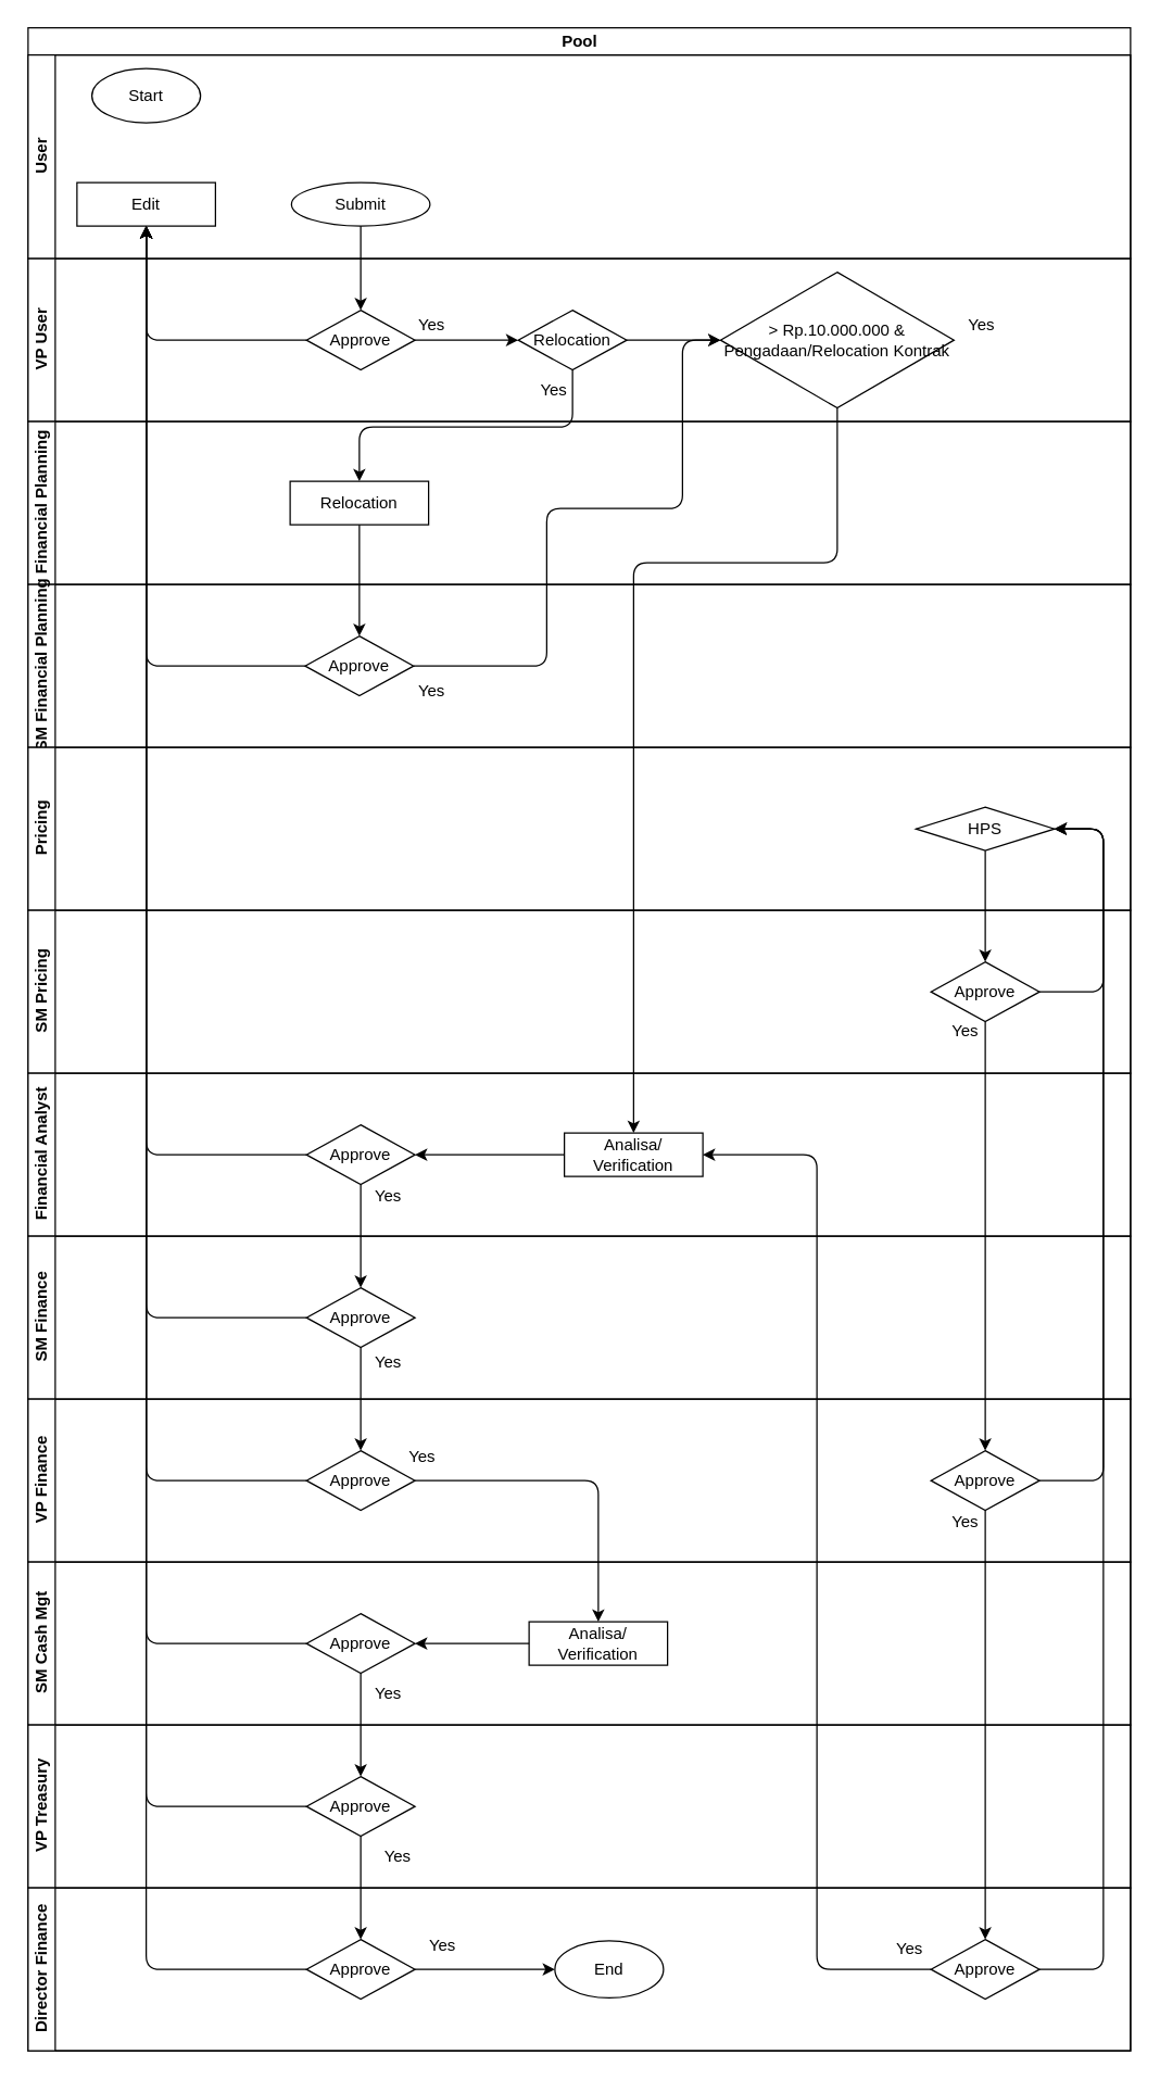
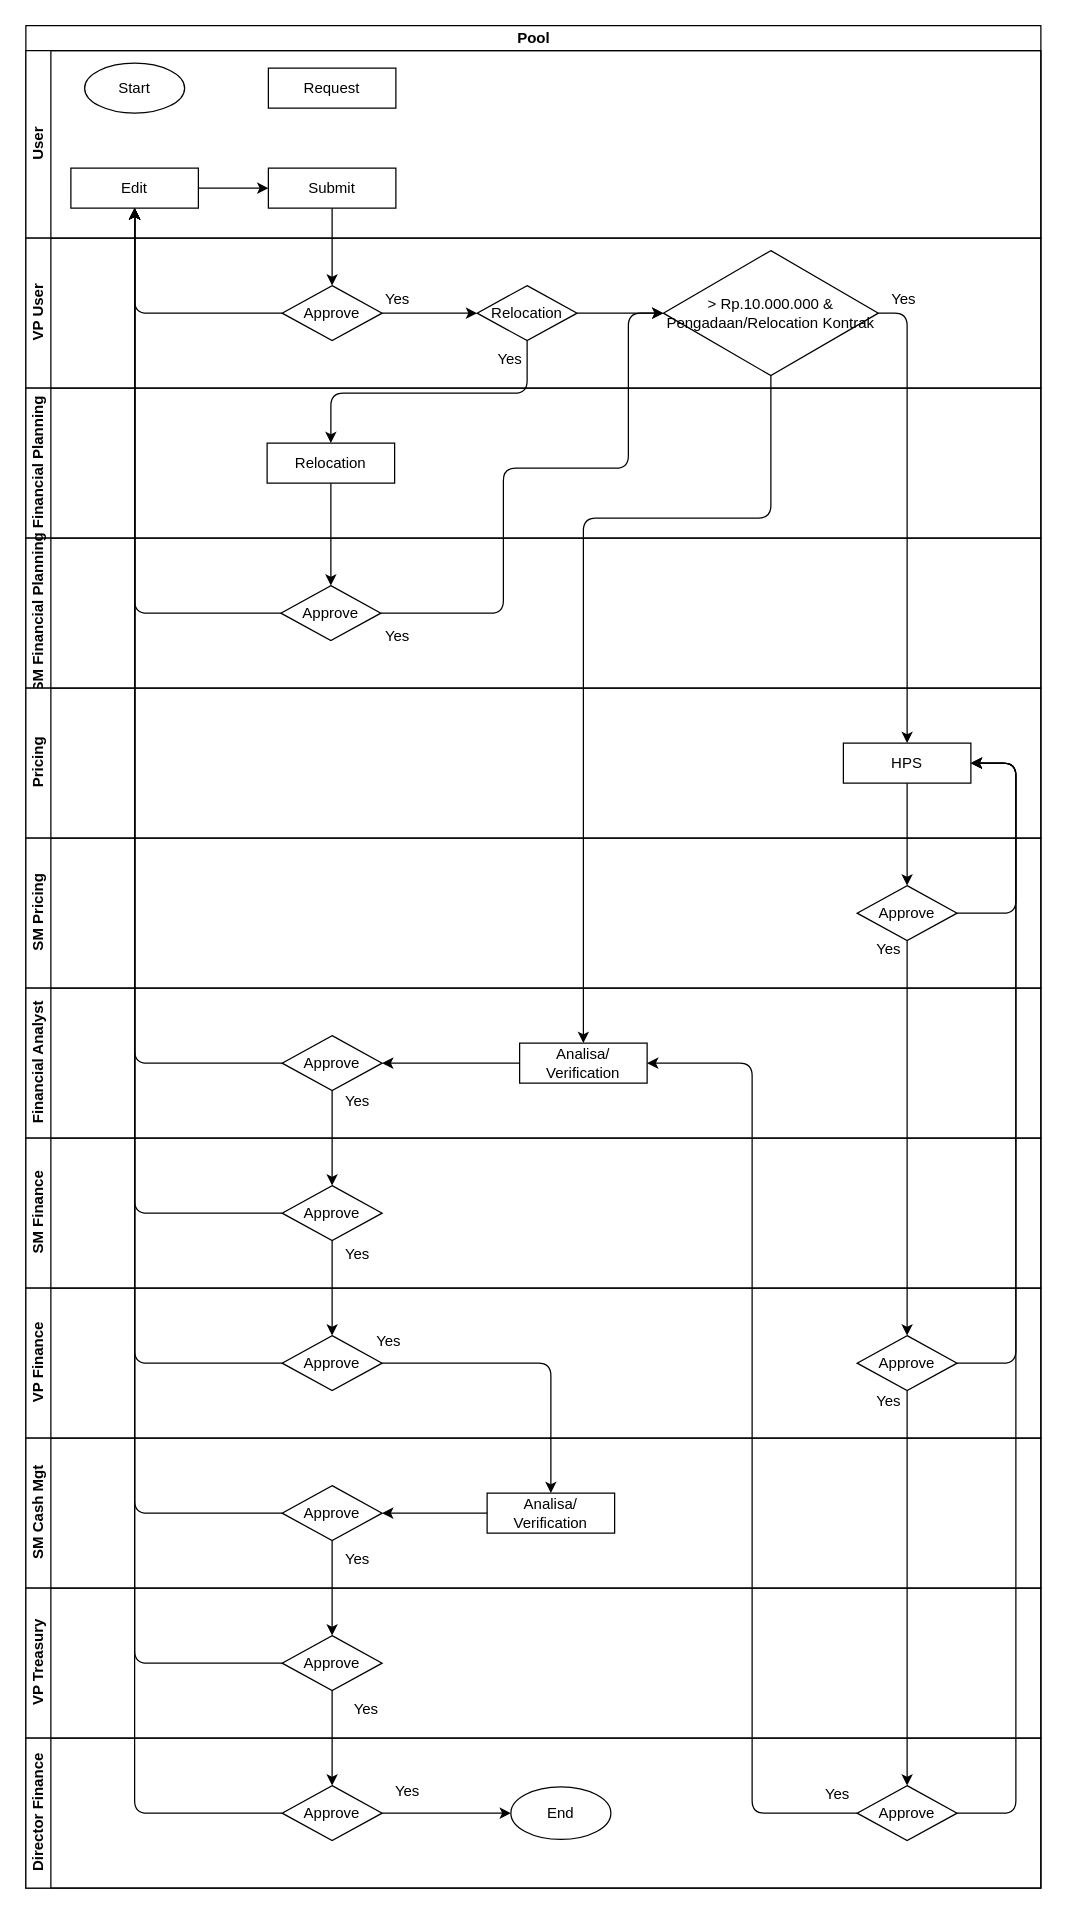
  <mxCell id="0" />
  <mxCell id="1" parent="0" />
  <mxCell id="2" value="Pool" style="swimlane;childLayout=stackLayout;resizeParent=1;resizeParentMax=0;horizontal=1;startSize=20;horizontalStack=0;html=1;" parent="1" vertex="1"><mxGeometry x="20" y="20" width="812" height="1490" as="geometry" /></mxCell>
  <mxCell id="3" value="User" style="swimlane;startSize=20;horizontal=0;html=1;" parent="2" vertex="1"><mxGeometry y="20" width="812" height="150" as="geometry" /></mxCell>
  <mxCell id="4" value="Start" style="ellipse;whiteSpace=wrap;html=1;" parent="3" vertex="1"><mxGeometry x="47" y="10" width="80" height="40" as="geometry" /></mxCell>
- <mxCell id="6" value="Submit" style="ellipse;whiteSpace=wrap;html=1;" parent="3" vertex="1"><mxGeometry x="194" y="94" width="102" height="32" as="geometry" /></mxCell>
+ <mxCell id="5" value="Request" style="whiteSpace=wrap;html=1;" parent="3" vertex="1"><mxGeometry x="194" y="14" width="102" height="32" as="geometry" /></mxCell>
+ <mxCell id="6" value="Submit" style="whiteSpace=wrap;html=1;" parent="3" vertex="1"><mxGeometry x="194" y="94" width="102" height="32" as="geometry" /></mxCell>
+ <mxCell id="7" style="edgeStyle=orthogonalEdgeStyle;html=1;entryX=0;entryY=0.5;entryDx=0;entryDy=0;" parent="3" source="8" target="6" edge="1"><mxGeometry relative="1" as="geometry" /></mxCell>
  <mxCell id="8" value="Edit" style="whiteSpace=wrap;html=1;" parent="3" vertex="1"><mxGeometry x="36" y="94" width="102" height="32" as="geometry" /></mxCell>
  <mxCell id="9" value="VP User" style="swimlane;startSize=20;horizontal=0;html=1;" parent="2" vertex="1"><mxGeometry y="170" width="812" height="120" as="geometry" /></mxCell>
  <mxCell id="10" value="" style="edgeStyle=orthogonalEdgeStyle;html=1;" parent="9" source="11" target="16" edge="1"><mxGeometry relative="1" as="geometry" /></mxCell>
  <mxCell id="11" value="Approve" style="rhombus;whiteSpace=wrap;html=1;" parent="9" vertex="1"><mxGeometry x="205" y="38" width="80" height="44" as="geometry" /></mxCell>
  <mxCell id="12" value="Yes" style="text;html=1;align=center;verticalAlign=middle;resizable=0;points=[];autosize=1;strokeColor=none;fillColor=none;" parent="9" vertex="1"><mxGeometry x="277" y="34" width="40" height="30" as="geometry" /></mxCell>
  <mxCell id="13" value="&amp;gt; Rp.10.000.000 &amp;amp; Pengadaan/Relocation Kontrak" style="rhombus;whiteSpace=wrap;html=1;" parent="9" vertex="1"><mxGeometry x="510" y="10" width="172" height="100" as="geometry" /></mxCell>
  <mxCell id="14" value="Yes" style="text;html=1;align=center;verticalAlign=middle;resizable=0;points=[];autosize=1;strokeColor=none;fillColor=none;" parent="9" vertex="1"><mxGeometry x="367" y="82" width="40" height="30" as="geometry" /></mxCell>
  <mxCell id="15" style="edgeStyle=orthogonalEdgeStyle;html=1;entryX=0;entryY=0.5;entryDx=0;entryDy=0;" parent="9" source="16" target="13" edge="1"><mxGeometry relative="1" as="geometry" /></mxCell>
  <mxCell id="16" value="Relocation" style="rhombus;whiteSpace=wrap;html=1;" parent="9" vertex="1"><mxGeometry x="361" y="38" width="80" height="44" as="geometry" /></mxCell>
  <mxCell id="17" value="Yes" style="text;html=1;align=center;verticalAlign=middle;resizable=0;points=[];autosize=1;strokeColor=none;fillColor=none;" parent="9" vertex="1"><mxGeometry x="682" y="34" width="40" height="30" as="geometry" /></mxCell>
  <mxCell id="18" value="Financial Planning" style="swimlane;startSize=20;horizontal=0;html=1;" parent="2" vertex="1"><mxGeometry y="290" width="812" height="120" as="geometry" /></mxCell>
  <mxCell id="19" value="Relocation" style="whiteSpace=wrap;html=1;" parent="18" vertex="1"><mxGeometry x="193" y="44" width="102" height="32" as="geometry" /></mxCell>
  <mxCell id="20" value="SM Financial Planning" style="swimlane;startSize=20;horizontal=0;html=1;" parent="2" vertex="1"><mxGeometry y="410" width="812" height="120" as="geometry" /></mxCell>
  <mxCell id="21" value="Approve" style="rhombus;whiteSpace=wrap;html=1;" parent="20" vertex="1"><mxGeometry x="204" y="38" width="80" height="44" as="geometry" /></mxCell>
  <mxCell id="22" value="Yes" style="text;html=1;align=center;verticalAlign=middle;resizable=0;points=[];autosize=1;strokeColor=none;fillColor=none;" parent="20" vertex="1"><mxGeometry x="277" y="64" width="40" height="30" as="geometry" /></mxCell>
  <mxCell id="23" value="Pricing" style="swimlane;startSize=20;horizontal=0;html=1;" parent="2" vertex="1"><mxGeometry y="530" width="812" height="120" as="geometry" /></mxCell>
- <mxCell id="24" value="HPS" style="rhombus;whiteSpace=wrap;html=1;" parent="23" vertex="1"><mxGeometry x="654" y="44" width="102" height="32" as="geometry" /></mxCell>
+ <mxCell id="24" value="HPS" style="whiteSpace=wrap;html=1;" parent="23" vertex="1"><mxGeometry x="654" y="44" width="102" height="32" as="geometry" /></mxCell>
  <mxCell id="25" value="SM Pricing" style="swimlane;startSize=20;horizontal=0;html=1;" parent="2" vertex="1"><mxGeometry y="650" width="812" height="120" as="geometry" /></mxCell>
  <mxCell id="26" value="Approve" style="rhombus;whiteSpace=wrap;html=1;" parent="25" vertex="1"><mxGeometry x="665" y="38" width="80" height="44" as="geometry" /></mxCell>
  <mxCell id="27" value="Yes" style="text;html=1;align=center;verticalAlign=middle;resizable=0;points=[];autosize=1;strokeColor=none;fillColor=none;" parent="25" vertex="1"><mxGeometry x="670" y="74" width="40" height="30" as="geometry" /></mxCell>
  <mxCell id="28" value="Financial Analyst" style="swimlane;startSize=20;horizontal=0;html=1;" parent="2" vertex="1"><mxGeometry y="770" width="812" height="120" as="geometry" /></mxCell>
  <mxCell id="29" value="Approve" style="rhombus;whiteSpace=wrap;html=1;" parent="28" vertex="1"><mxGeometry x="205" y="38" width="80" height="44" as="geometry" /></mxCell>
  <mxCell id="30" value="Analisa/&lt;br&gt;Verification" style="whiteSpace=wrap;html=1;" parent="28" vertex="1"><mxGeometry x="395" y="44" width="102" height="32" as="geometry" /></mxCell>
  <mxCell id="31" style="edgeStyle=orthogonalEdgeStyle;html=1;entryX=1;entryY=0.5;entryDx=0;entryDy=0;" parent="28" source="30" target="29" edge="1"><mxGeometry relative="1" as="geometry"><mxPoint x="336" y="60" as="targetPoint" /></mxGeometry></mxCell>
  <mxCell id="32" value="Yes" style="text;html=1;align=center;verticalAlign=middle;resizable=0;points=[];autosize=1;strokeColor=none;fillColor=none;" parent="28" vertex="1"><mxGeometry x="245" y="76" width="40" height="30" as="geometry" /></mxCell>
  <mxCell id="33" value="SM Finance" style="swimlane;startSize=20;horizontal=0;html=1;" parent="2" vertex="1"><mxGeometry y="890" width="812" height="120" as="geometry" /></mxCell>
  <mxCell id="34" value="Approve" style="rhombus;whiteSpace=wrap;html=1;" parent="33" vertex="1"><mxGeometry x="205" y="38" width="80" height="44" as="geometry" /></mxCell>
  <mxCell id="35" value="Yes" style="text;html=1;align=center;verticalAlign=middle;resizable=0;points=[];autosize=1;strokeColor=none;fillColor=none;" parent="33" vertex="1"><mxGeometry x="245" y="78" width="40" height="30" as="geometry" /></mxCell>
  <mxCell id="36" value="VP Finance" style="swimlane;startSize=20;horizontal=0;html=1;" parent="2" vertex="1"><mxGeometry y="1010" width="812" height="120" as="geometry" /></mxCell>
  <mxCell id="37" value="Approve" style="rhombus;whiteSpace=wrap;html=1;" parent="36" vertex="1"><mxGeometry x="205" y="38" width="80" height="44" as="geometry" /></mxCell>
  <mxCell id="38" value="Yes" style="text;html=1;align=center;verticalAlign=middle;resizable=0;points=[];autosize=1;strokeColor=none;fillColor=none;" parent="36" vertex="1"><mxGeometry x="270" y="28" width="40" height="30" as="geometry" /></mxCell>
  <mxCell id="39" value="Approve" style="rhombus;whiteSpace=wrap;html=1;" parent="36" vertex="1"><mxGeometry x="665" y="38" width="80" height="44" as="geometry" /></mxCell>
  <mxCell id="40" value="Yes" style="text;html=1;align=center;verticalAlign=middle;resizable=0;points=[];autosize=1;strokeColor=none;fillColor=none;" parent="36" vertex="1"><mxGeometry x="670" y="76" width="40" height="30" as="geometry" /></mxCell>
  <mxCell id="41" value="SM Cash Mgt" style="swimlane;startSize=20;horizontal=0;html=1;" parent="2" vertex="1"><mxGeometry y="1130" width="812" height="120" as="geometry" /></mxCell>
  <mxCell id="42" value="Approve" style="rhombus;whiteSpace=wrap;html=1;" parent="41" vertex="1"><mxGeometry x="205" y="38" width="80" height="44" as="geometry" /></mxCell>
  <mxCell id="43" value="Analisa/&lt;br&gt;Verification" style="whiteSpace=wrap;html=1;" parent="41" vertex="1"><mxGeometry x="369.0" y="44" width="102" height="32" as="geometry" /></mxCell>
  <mxCell id="44" style="edgeStyle=orthogonalEdgeStyle;html=1;entryX=1;entryY=0.5;entryDx=0;entryDy=0;" parent="41" source="43" target="42" edge="1"><mxGeometry relative="1" as="geometry" /></mxCell>
  <mxCell id="45" value="Yes" style="text;html=1;align=center;verticalAlign=middle;resizable=0;points=[];autosize=1;strokeColor=none;fillColor=none;" parent="41" vertex="1"><mxGeometry x="245" y="82" width="40" height="30" as="geometry" /></mxCell>
  <mxCell id="46" value="VP Treasury" style="swimlane;startSize=20;horizontal=0;html=1;" parent="2" vertex="1"><mxGeometry y="1250" width="812" height="120" as="geometry" /></mxCell>
  <mxCell id="47" value="Approve" style="rhombus;whiteSpace=wrap;html=1;" parent="46" vertex="1"><mxGeometry x="205" y="38" width="80" height="44" as="geometry" /></mxCell>
  <mxCell id="48" value="Yes" style="text;html=1;align=center;verticalAlign=middle;resizable=0;points=[];autosize=1;strokeColor=none;fillColor=none;" parent="46" vertex="1"><mxGeometry x="252" y="82" width="40" height="30" as="geometry" /></mxCell>
  <mxCell id="49" style="edgeStyle=orthogonalEdgeStyle;html=1;exitX=0;exitY=0.5;exitDx=0;exitDy=0;entryX=0.5;entryY=1;entryDx=0;entryDy=0;" parent="2" source="60" target="8" edge="1"><mxGeometry relative="1" as="geometry"><mxPoint x="701" y="1340" as="targetPoint" /></mxGeometry></mxCell>
  <mxCell id="50" value="" style="edgeStyle=orthogonalEdgeStyle;html=1;exitX=0.5;exitY=1;exitDx=0;exitDy=0;" parent="2" source="42" target="47" edge="1"><mxGeometry relative="1" as="geometry" /></mxCell>
  <mxCell id="51" style="edgeStyle=orthogonalEdgeStyle;html=1;entryX=0.5;entryY=1;entryDx=0;entryDy=0;exitX=0;exitY=0.5;exitDx=0;exitDy=0;" parent="2" source="47" target="8" edge="1"><mxGeometry relative="1" as="geometry" /></mxCell>
  <mxCell id="52" style="edgeStyle=orthogonalEdgeStyle;html=1;entryX=0.5;entryY=1;entryDx=0;entryDy=0;exitX=0;exitY=0.5;exitDx=0;exitDy=0;" parent="2" source="42" target="8" edge="1"><mxGeometry relative="1" as="geometry"><mxPoint x="867.81" y="1350" as="targetPoint" /></mxGeometry></mxCell>
  <mxCell id="53" value="" style="edgeStyle=orthogonalEdgeStyle;html=1;entryX=0.5;entryY=0;entryDx=0;entryDy=0;exitX=1;exitY=0.5;exitDx=0;exitDy=0;" parent="2" source="37" target="43" edge="1"><mxGeometry relative="1" as="geometry" /></mxCell>
  <mxCell id="54" value="" style="edgeStyle=orthogonalEdgeStyle;html=1;" parent="2" source="34" target="37" edge="1"><mxGeometry relative="1" as="geometry" /></mxCell>
  <mxCell id="55" style="edgeStyle=orthogonalEdgeStyle;html=1;exitX=0;exitY=0.5;exitDx=0;exitDy=0;entryX=0.5;entryY=1;entryDx=0;entryDy=0;" parent="2" source="37" target="8" edge="1"><mxGeometry relative="1" as="geometry"><mxPoint x="161" y="1370" as="targetPoint" /></mxGeometry></mxCell>
  <mxCell id="56" value="" style="edgeStyle=orthogonalEdgeStyle;html=1;" parent="2" source="29" target="34" edge="1"><mxGeometry relative="1" as="geometry" /></mxCell>
  <mxCell id="57" style="edgeStyle=orthogonalEdgeStyle;html=1;entryX=0.5;entryY=1;entryDx=0;entryDy=0;exitX=0;exitY=0.5;exitDx=0;exitDy=0;" parent="2" source="34" target="8" edge="1"><mxGeometry relative="1" as="geometry" /></mxCell>
  <mxCell id="58" value="Director Finance" style="swimlane;startSize=20;horizontal=0;html=1;" parent="2" vertex="1"><mxGeometry y="1370" width="812" height="120" as="geometry" /></mxCell>
  <mxCell id="59" style="edgeStyle=orthogonalEdgeStyle;html=1;entryX=0;entryY=0.5;entryDx=0;entryDy=0;" parent="58" source="60" target="62" edge="1"><mxGeometry relative="1" as="geometry" /></mxCell>
  <mxCell id="60" value="Approve" style="rhombus;whiteSpace=wrap;html=1;" parent="58" vertex="1"><mxGeometry x="205" y="38" width="80" height="44" as="geometry" /></mxCell>
  <mxCell id="61" value="Yes" style="text;html=1;align=center;verticalAlign=middle;resizable=0;points=[];autosize=1;strokeColor=none;fillColor=none;" parent="58" vertex="1"><mxGeometry x="285" y="28" width="40" height="30" as="geometry" /></mxCell>
  <mxCell id="62" value="End" style="ellipse;whiteSpace=wrap;html=1;" parent="58" vertex="1"><mxGeometry x="388" y="39" width="80" height="42" as="geometry" /></mxCell>
  <mxCell id="63" value="Approve" style="rhombus;whiteSpace=wrap;html=1;" parent="58" vertex="1"><mxGeometry x="665" y="38" width="80" height="44" as="geometry" /></mxCell>
  <mxCell id="64" value="Yes" style="text;html=1;align=center;verticalAlign=middle;resizable=0;points=[];autosize=1;strokeColor=none;fillColor=none;" parent="58" vertex="1"><mxGeometry x="629" y="30" width="40" height="30" as="geometry" /></mxCell>
  <mxCell id="65" style="edgeStyle=orthogonalEdgeStyle;html=1;exitX=0;exitY=0.5;exitDx=0;exitDy=0;entryX=0.5;entryY=1;entryDx=0;entryDy=0;" parent="2" source="29" target="8" edge="1"><mxGeometry relative="1" as="geometry" /></mxCell>
  <mxCell id="66" style="edgeStyle=orthogonalEdgeStyle;html=1;exitX=0.5;exitY=1;exitDx=0;exitDy=0;entryX=0.5;entryY=0;entryDx=0;entryDy=0;" parent="2" source="6" target="11" edge="1"><mxGeometry relative="1" as="geometry" /></mxCell>
  <mxCell id="67" style="edgeStyle=orthogonalEdgeStyle;html=1;exitX=0;exitY=0.5;exitDx=0;exitDy=0;entryX=0.5;entryY=1;entryDx=0;entryDy=0;" parent="2" source="11" target="8" edge="1"><mxGeometry relative="1" as="geometry"><mxPoint x="191" y="1300" as="targetPoint" /></mxGeometry></mxCell>
  <mxCell id="68" value="" style="edgeStyle=orthogonalEdgeStyle;html=1;exitX=0.5;exitY=1;exitDx=0;exitDy=0;" parent="2" source="47" target="60" edge="1"><mxGeometry relative="1" as="geometry"><mxPoint x="395" y="1075" as="sourcePoint" /></mxGeometry></mxCell>
+ <mxCell id="69" style="edgeStyle=orthogonalEdgeStyle;html=1;entryX=0.5;entryY=0;entryDx=0;entryDy=0;exitX=1;exitY=0.5;exitDx=0;exitDy=0;" parent="2" source="13" target="24" edge="1"><mxGeometry relative="1" as="geometry"><mxPoint x="722" y="440.0" as="targetPoint" /></mxGeometry></mxCell>
  <mxCell id="70" style="edgeStyle=orthogonalEdgeStyle;html=1;exitX=0.5;exitY=1;exitDx=0;exitDy=0;entryX=0.5;entryY=0;entryDx=0;entryDy=0;" parent="2" source="13" target="30" edge="1"><mxGeometry relative="1" as="geometry"><Array as="points"><mxPoint x="596" y="394" /><mxPoint x="446" y="394" /></Array></mxGeometry></mxCell>
  <mxCell id="71" value="" style="edgeStyle=orthogonalEdgeStyle;html=1;exitX=0.5;exitY=1;exitDx=0;exitDy=0;entryX=0.5;entryY=0;entryDx=0;entryDy=0;" parent="2" source="16" target="19" edge="1"><mxGeometry relative="1" as="geometry"><mxPoint x="372" y="314" as="targetPoint" /><Array as="points"><mxPoint x="401" y="294" /><mxPoint x="244" y="294" /></Array></mxGeometry></mxCell>
  <mxCell id="72" style="edgeStyle=orthogonalEdgeStyle;html=1;entryX=0;entryY=0.5;entryDx=0;entryDy=0;exitX=1;exitY=0.5;exitDx=0;exitDy=0;" parent="2" source="21" target="13" edge="1"><mxGeometry relative="1" as="geometry"><Array as="points"><mxPoint x="382" y="470" /><mxPoint x="382" y="354" /><mxPoint x="482" y="354" /><mxPoint x="482" y="230" /></Array></mxGeometry></mxCell>
  <mxCell id="73" style="edgeStyle=orthogonalEdgeStyle;html=1;entryX=0.5;entryY=1;entryDx=0;entryDy=0;" parent="2" source="21" target="8" edge="1"><mxGeometry relative="1" as="geometry"><mxPoint x="208" y="434" as="targetPoint" /></mxGeometry></mxCell>
  <mxCell id="74" style="edgeStyle=orthogonalEdgeStyle;html=1;entryX=0.5;entryY=0;entryDx=0;entryDy=0;" parent="2" source="24" target="26" edge="1"><mxGeometry relative="1" as="geometry"><mxPoint x="705" y="744" as="targetPoint" /></mxGeometry></mxCell>
  <mxCell id="75" value="" style="edgeStyle=orthogonalEdgeStyle;html=1;" parent="2" source="39" target="63" edge="1"><mxGeometry relative="1" as="geometry" /></mxCell>
  <mxCell id="76" style="edgeStyle=orthogonalEdgeStyle;html=1;entryX=1;entryY=0.5;entryDx=0;entryDy=0;exitX=1;exitY=0.5;exitDx=0;exitDy=0;" parent="2" source="63" target="24" edge="1"><mxGeometry relative="1" as="geometry"><Array as="points"><mxPoint x="792" y="1430" /><mxPoint x="792" y="590" /></Array></mxGeometry></mxCell>
  <mxCell id="77" style="edgeStyle=orthogonalEdgeStyle;html=1;entryX=1;entryY=0.5;entryDx=0;entryDy=0;" parent="2" source="63" target="30" edge="1"><mxGeometry relative="1" as="geometry" /></mxCell>
  <mxCell id="78" style="edgeStyle=orthogonalEdgeStyle;html=1;entryX=1;entryY=0.5;entryDx=0;entryDy=0;exitX=1;exitY=0.5;exitDx=0;exitDy=0;" parent="2" source="39" target="24" edge="1"><mxGeometry relative="1" as="geometry"><Array as="points"><mxPoint x="792" y="1070" /><mxPoint x="792" y="590" /></Array></mxGeometry></mxCell>
  <mxCell id="79" style="edgeStyle=orthogonalEdgeStyle;html=1;entryX=0.5;entryY=0;entryDx=0;entryDy=0;" parent="2" source="26" target="39" edge="1"><mxGeometry relative="1" as="geometry" /></mxCell>
  <mxCell id="80" style="edgeStyle=orthogonalEdgeStyle;html=1;exitX=1;exitY=0.5;exitDx=0;exitDy=0;entryX=1;entryY=0.5;entryDx=0;entryDy=0;" parent="2" source="26" target="24" edge="1"><mxGeometry relative="1" as="geometry"><Array as="points"><mxPoint x="792" y="710" /><mxPoint x="792" y="590" /></Array></mxGeometry></mxCell>
  <mxCell id="81" style="edgeStyle=orthogonalEdgeStyle;html=1;entryX=0.5;entryY=0;entryDx=0;entryDy=0;" parent="2" source="19" target="21" edge="1"><mxGeometry relative="1" as="geometry"><mxPoint x="285" y="470" as="targetPoint" /></mxGeometry></mxCell>
